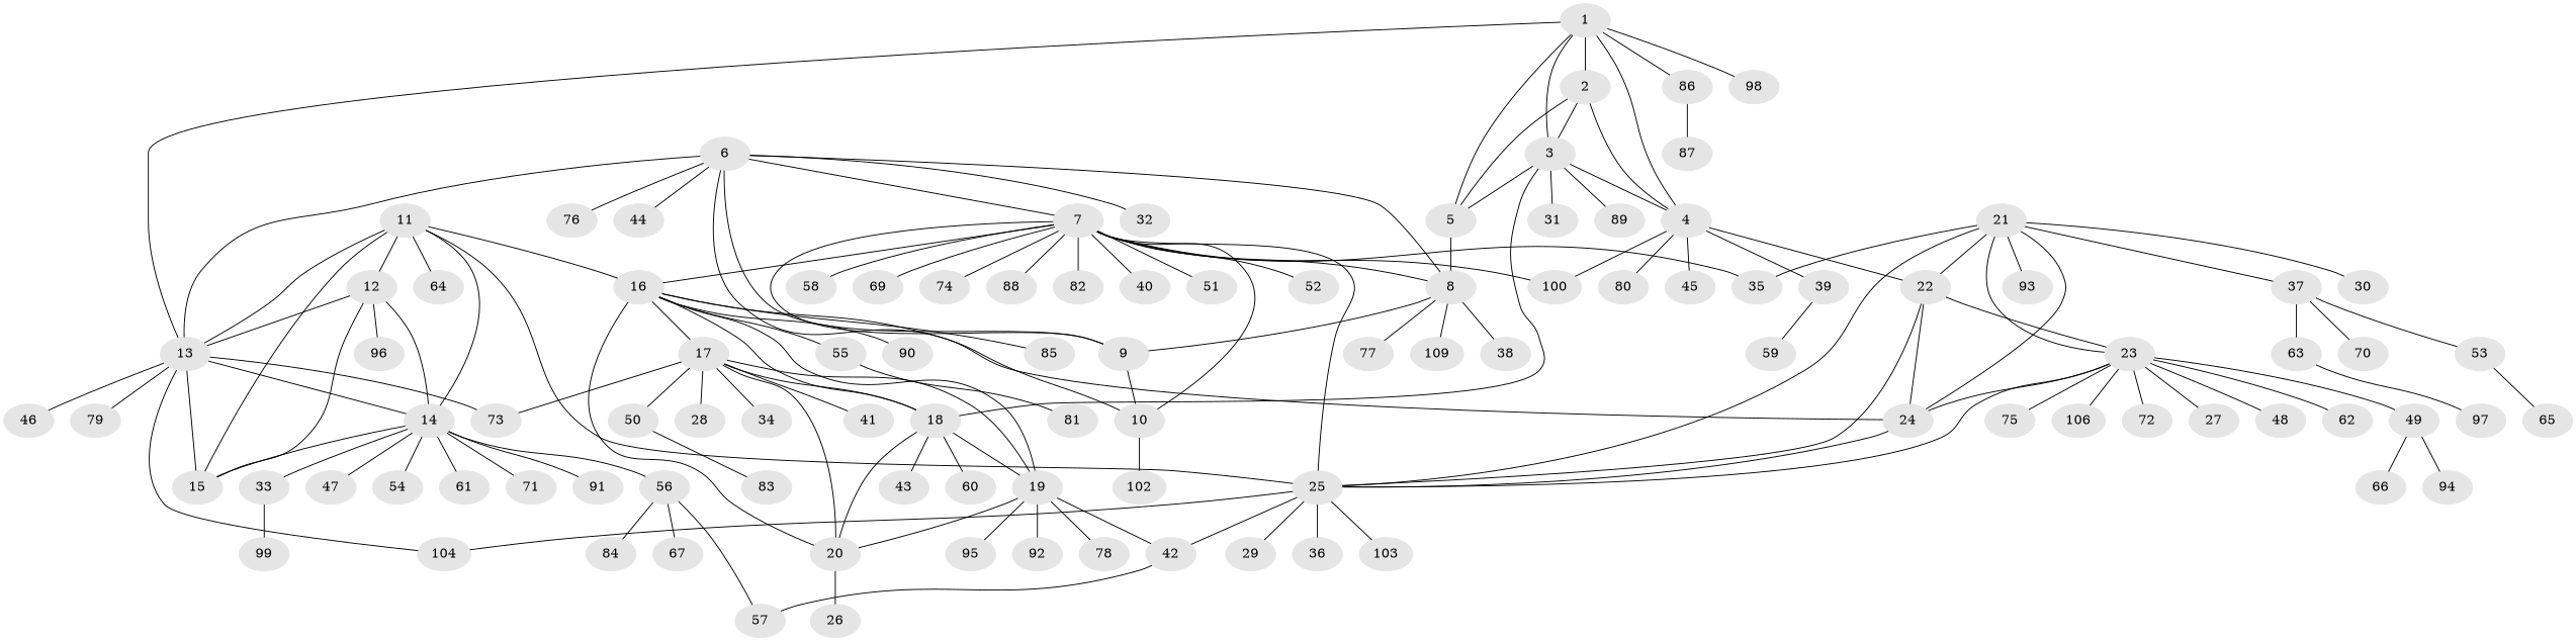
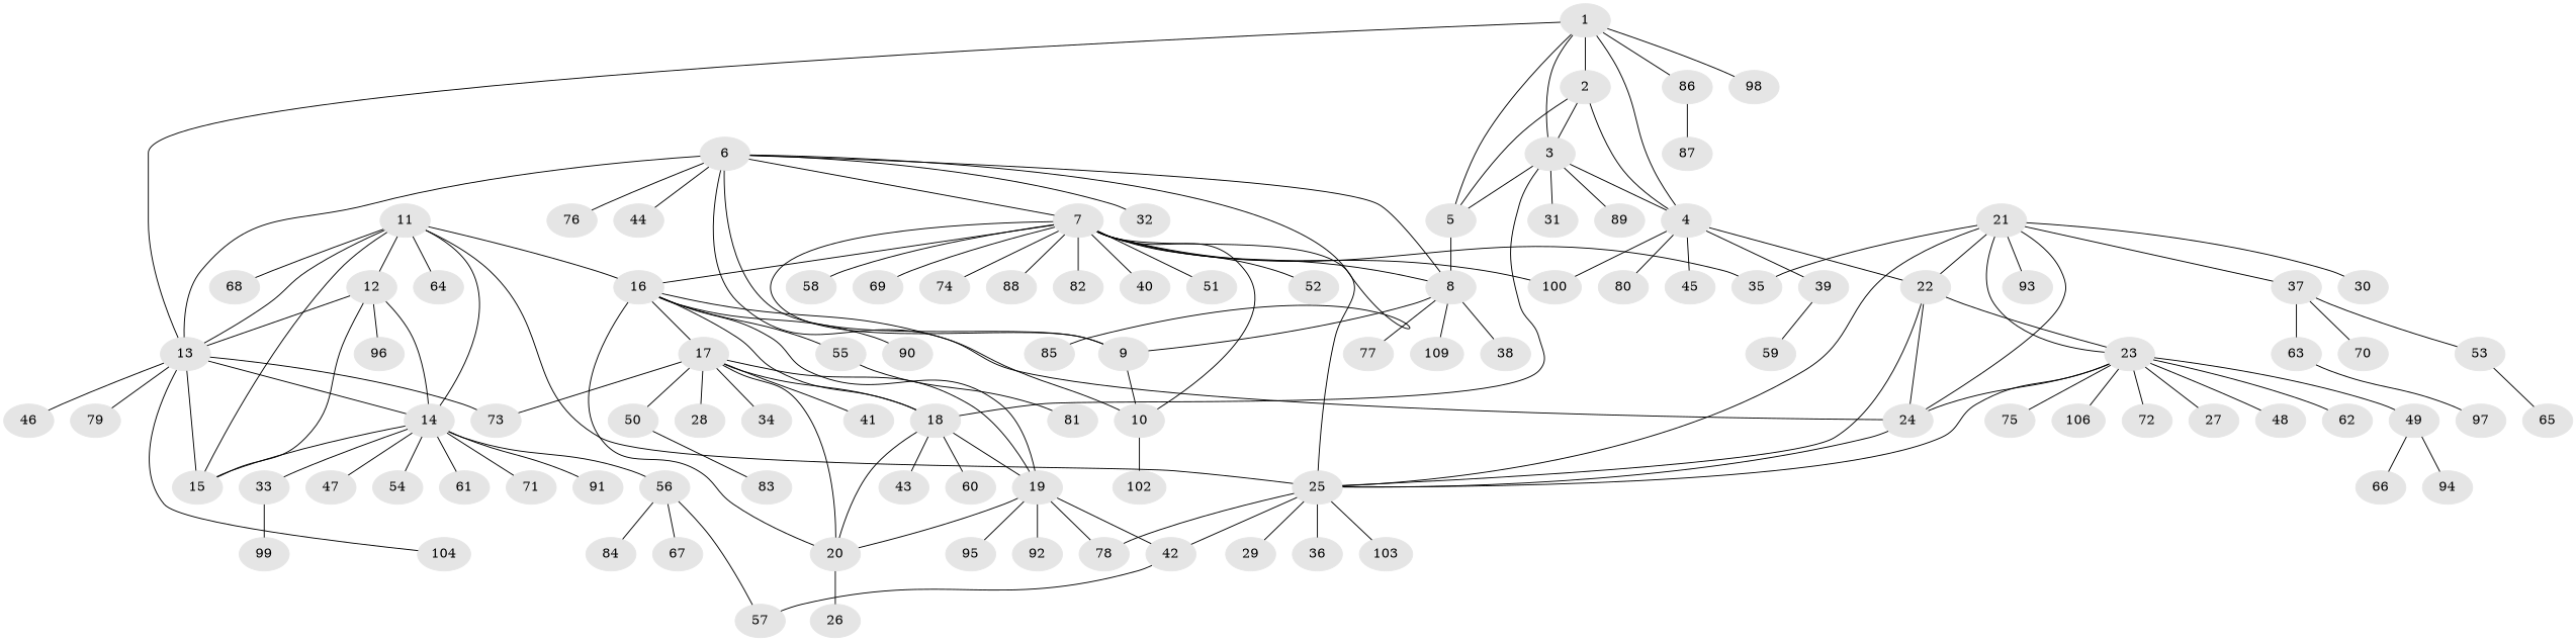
  graph {
    node [color=gray90 style=filled]
    1
    2
    3
    4
    5
    13
    86
    98
    18
    31
    89
    22
    39
    45
    80
    100
    8
    14
    15
    46
    73
    79
    104
    87
    19
    20
    43
    60
    25
    24
    23
    59
    9
    38
    77
    n36 [label=109]
    6
    7
    10
    32
    44
    76
    85
    16
    35
    40
    51
    52
    58
    69
    74
    82
    88
    102
    90
    17
    55
    42
    29
    36
    103
    11
    12
    64
+   68
    96
    33
    47
    54
    56
    61
    71
    91
    99
    57
    67
    84
    28
    34
    41
    50
    78
    92
    95
    26
    81
    83
    21
    30
    37
    93
    72
    27
    48
    49
    62
    75
    106
    53
    63
    70
    66
    94
    65
    97
    1 -- 2
    1 -- 3
    1 -- 4
    1 -- 5
    1 -- 13
    1 -- 86
    1 -- 98
    2 -- 3
    2 -- 4
    2 -- 5
    3 -- 4
    3 -- 5
    3 -- 18
    3 -- 31
    3 -- 89
    4 -- 22
    4 -- 39
    4 -- 45
    4 -- 80
    4 -- 100
    5 -- 8
    13 -- 14
    13 -- 15
    13 -- 46
    13 -- 73
    13 -- 79
    13 -- 104
    86 -- 87
    18 -- 19
    18 -- 20
    18 -- 43
    18 -- 60
    22 -- 25
    22 -- 24
    22 -- 23
    39 -- 59
    8 -- 9
    8 -- 38
    8 -- 77
    8 -- n36
    14 -- 15
    14 -- 33
    14 -- 47
    14 -- 54
    14 -- 56
    14 -- 61
    14 -- 71
    14 -- 91
    19 -- 20
    19 -- 42
    19 -- 78
    19 -- 92
    19 -- 95
    20 -- 26
-   25 -- 104
+   25 -- 78
    25 -- 42
    25 -- 29
    25 -- 36
    25 -- 103
    24 -- 25
    23 -- 25
    23 -- 24
    23 -- 72
    23 -- 27
    23 -- 48
    23 -- 49
    23 -- 62
    23 -- 75
    23 -- 106
    9 -- 10
    6 -- 13
    6 -- 8
    6 -- 9
    6 -- 7
    6 -- 10
    6 -- 32
    6 -- 44
    6 -- 76
-   16 -- 85
+   6 -- 85
    7 -- 100
    7 -- 8
    7 -- 25
    7 -- 9
    7 -- 10
    7 -- 16
    7 -- 35
    7 -- 40
    7 -- 51
    7 -- 52
    7 -- 58
    7 -- 69
    7 -- 74
    7 -- 82
    7 -- 88
    10 -- 102
    16 -- 18
    16 -- 19
    16 -- 20
    16 -- 24
    16 -- 90
    16 -- 17
    16 -- 55
    17 -- 18
    17 -- 73
    17 -- 19
    17 -- 20
    17 -- 28
    17 -- 34
    17 -- 41
    17 -- 50
    55 -- 81
    42 -- 57
    11 -- 13
    11 -- 14
    11 -- 15
    11 -- 25
    11 -- 16
    11 -- 12
    11 -- 64
+   11 -- 68
    12 -- 13
    12 -- 14
    12 -- 15
    12 -- 96
    33 -- 99
    56 -- 57
    56 -- 67
    56 -- 84
    50 -- 83
    21 -- 22
    21 -- 25
    21 -- 24
    21 -- 23
    21 -- 35
    21 -- 30
    21 -- 37
    21 -- 93
    37 -- 53
    37 -- 63
    37 -- 70
    49 -- 66
    49 -- 94
    53 -- 65
    63 -- 97
  }
